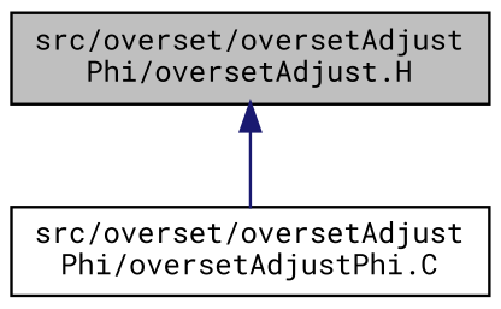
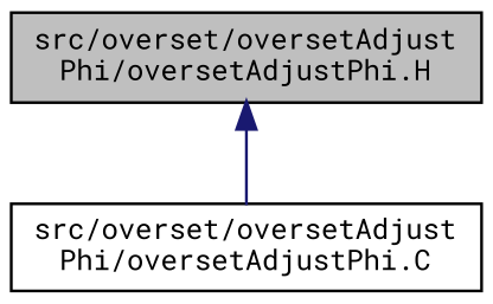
  digraph {
    fontname="Roboto Mono"
    node [color=black fontname="Roboto Mono" fontsize=10 shape=record]
-   n1 [fillcolor=grey75 fontcolor=black height=0.2 label="src/overset/oversetAdjust\lPhi/oversetAdjust.H" style=filled width=0.4]
+   n1 [fillcolor=grey75 fontcolor=black height=0.2 label="src/overset/oversetAdjust\lPhi/oversetAdjustPhi.H" style=filled width=0.4]
    n2 [height=0.2 label="src/overset/oversetAdjust\lPhi/oversetAdjustPhi.C" width=0.4]
    n1 -> n2 [color=midnightblue dir=back fontname="Roboto Mono" fontsize=10 labelfontname=Helvetica labelfontsize=10 style=solid]
  }
